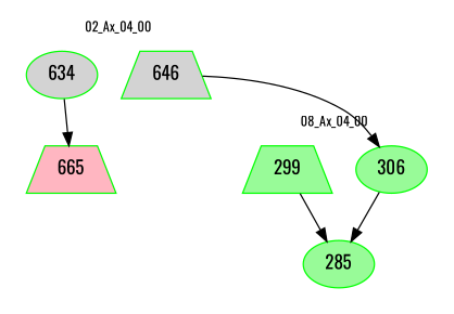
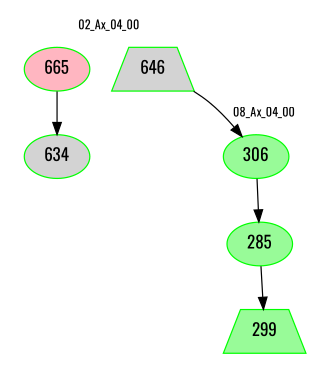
  digraph {
    fontname=Oswald
    node [color=green fillcolor=palegreen fontname=Oswald shape=ellipse style=filled]
    edge [color=black fontname=Oswald]
    n1 [fillcolor=lightgrey label=646 shape=trapezium]
    n2 [fillcolor=lightgrey label=634]
-   n3 [fillcolor=lightpink label=665 shape=trapezium]
+   n3 [fillcolor=lightpink label=665]
    n4 [label=306]
    n5 [label=285]
    n6 [label=299 shape=trapezium]
    subgraph cluster_1 {
      color=white
      fontsize=10
      label="02_Ax_04_00"
      n1
      n2
      n3
    }
    subgraph cluster_2 {
      color=white
      fontsize=10
      label="08_Ax_04_00"
      n4
      n5
      n6
    }
    n1 -> n4
-   n2 -> n3
+   n3 -> n2
    n4 -> n5
-   n6 -> n5
+   n5 -> n6
  }
